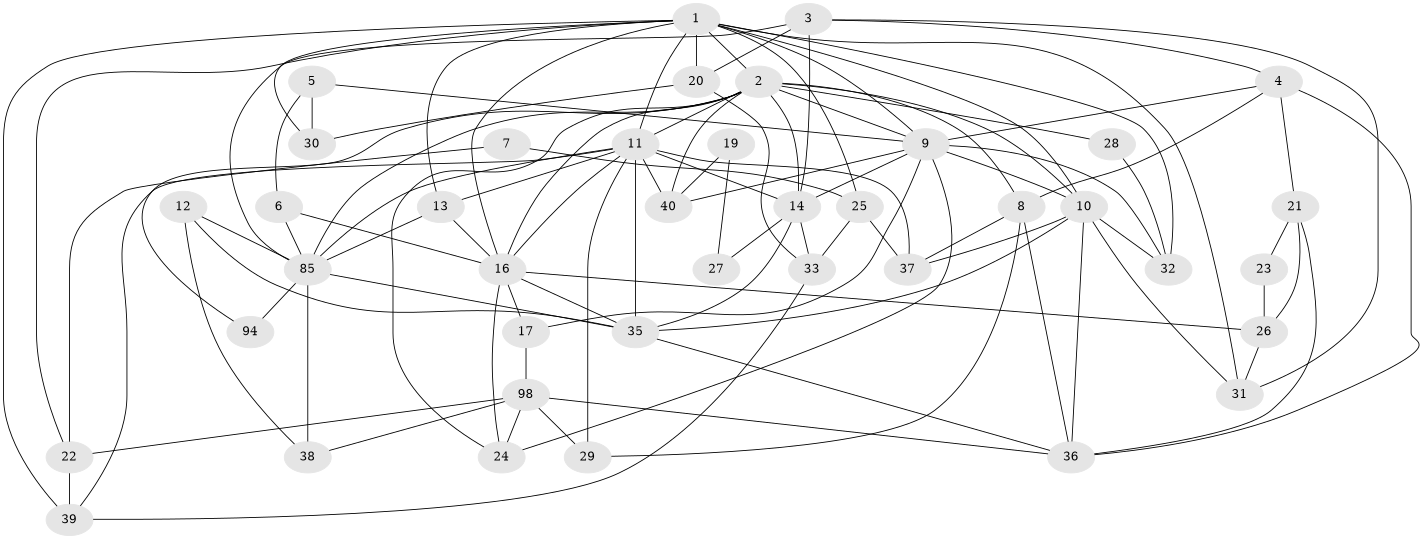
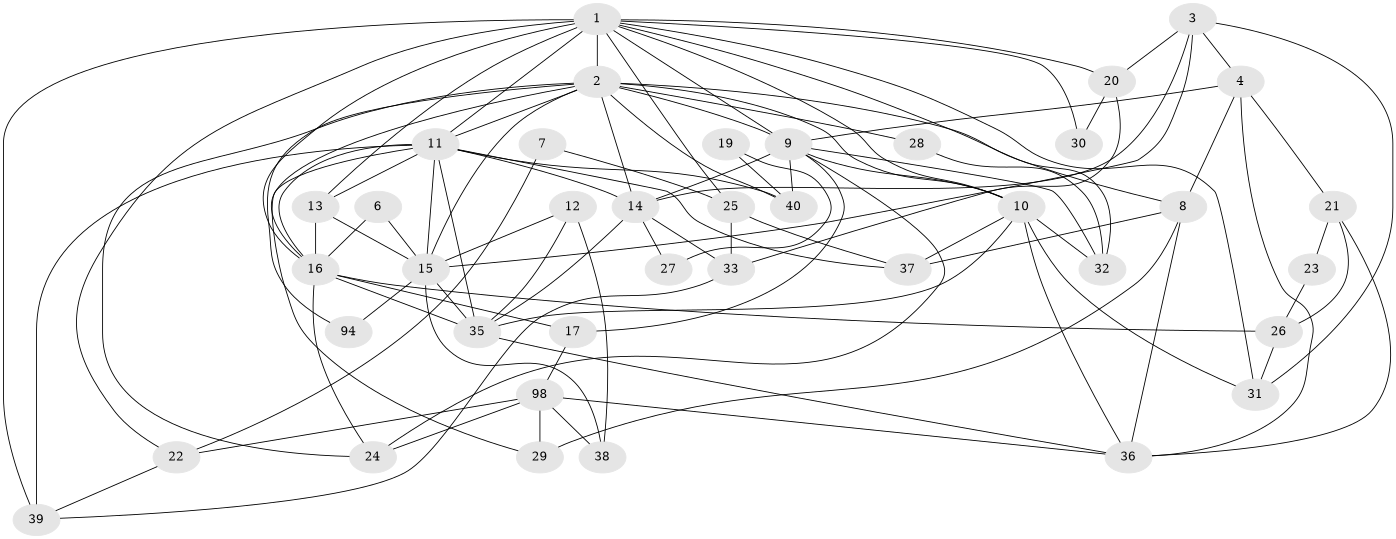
  graph {
    node [color=gray90 style=filled]
    edge [weight=1.0]
    1
    2
    9
    10
    11
    13
    16
    20
    22
    25
    30
    31
    32
    39
    8
    14
-   15 [label=85]
+   15
    24
    28
    n20 [label=94]
    40
    17
    36
    37
    35
    29
    26
    33
    27
    38
    3
    4
    21
    23
-   5
    6
    7
    n38 [label=98]
    12
    19
    1 -- 2 [weight=2.0]
    1 -- 9 [weight=2.0]
    1 -- 10 [weight=2.0]
    1 -- 11
    1 -- 13
    1 -- 16 [weight=3.0]
    1 -- 20
    1 -- 22
    1 -- 25
    1 -- 30
    1 -- 31
    1 -- 32
    1 -- 39 [weight=2.0]
    2 -- 9 [weight=2.0]
    2 -- 10
    2 -- 11
    2 -- 16
    2 -- 8
    2 -- 14 [weight=2.0]
    2 -- 15
    2 -- 24
    2 -- 28
    2 -- n20
    2 -- 40
    9 -- 10 [weight=2.0]
    9 -- 32
    9 -- 14
    9 -- 24
    9 -- 40
    9 -- 17
    10 -- 31
    10 -- 32
    10 -- 36
    10 -- 37
    10 -- 35
    11 -- 13
    11 -- 16
    11 -- 39
    11 -- 14
    11 -- 15 [weight=2.0]
    11 -- 40
    11 -- 37
    11 -- 35
    11 -- 29
    13 -- 16
    13 -- 15 [weight=2.0]
    16 -- 24
    16 -- 17 [weight=2.0]
    16 -- 35
    16 -- 26
    20 -- 30
    20 -- 33
    22 -- 39
    25 -- 37
    25 -- 33
    8 -- 36
    8 -- 37
    8 -- 29
    14 -- 35
    14 -- 33
    14 -- 27 [weight=2.0]
    15 -- n20
    15 -- 35
    15 -- 38
    28 -- 32
    17 -- n38
    35 -- 36
    26 -- 31
    33 -- 39
    3 -- 20
    3 -- 31
    3 -- 14
    3 -- 15 [weight=2.0]
    3 -- 4
    4 -- 9
    4 -- 8
    4 -- 36
    4 -- 21
    21 -- 36
    21 -- 26
    21 -- 23
    23 -- 26
-   5 -- 9
-   5 -- 30
-   5 -- 6
    6 -- 16
    6 -- 15
    7 -- 22
    7 -- 25
    n38 -- 22
    n38 -- 24
    n38 -- 36
    n38 -- 29
    n38 -- 38
    12 -- 15 [weight=2.0]
    12 -- 35
    12 -- 38
    19 -- 40
    19 -- 27
  }
